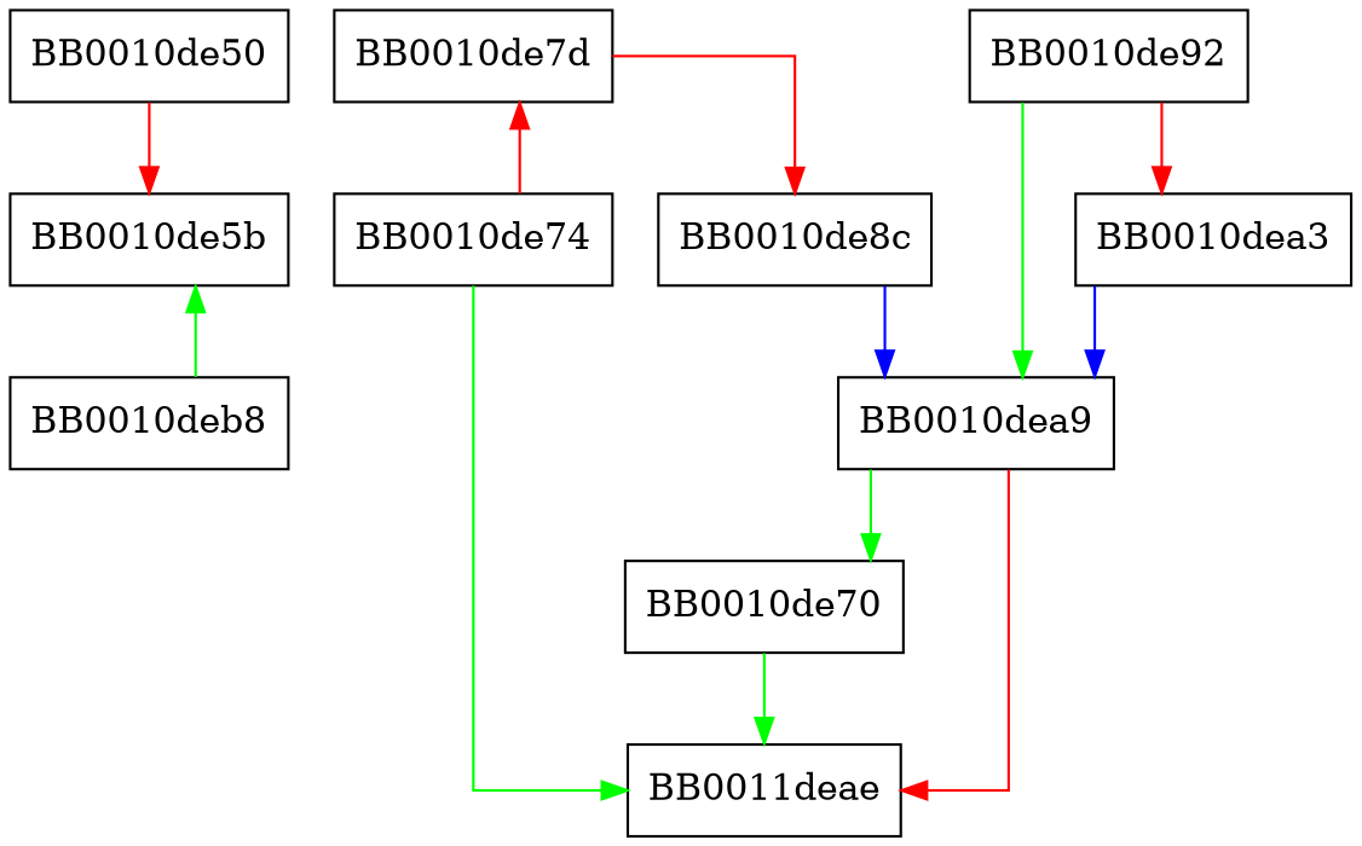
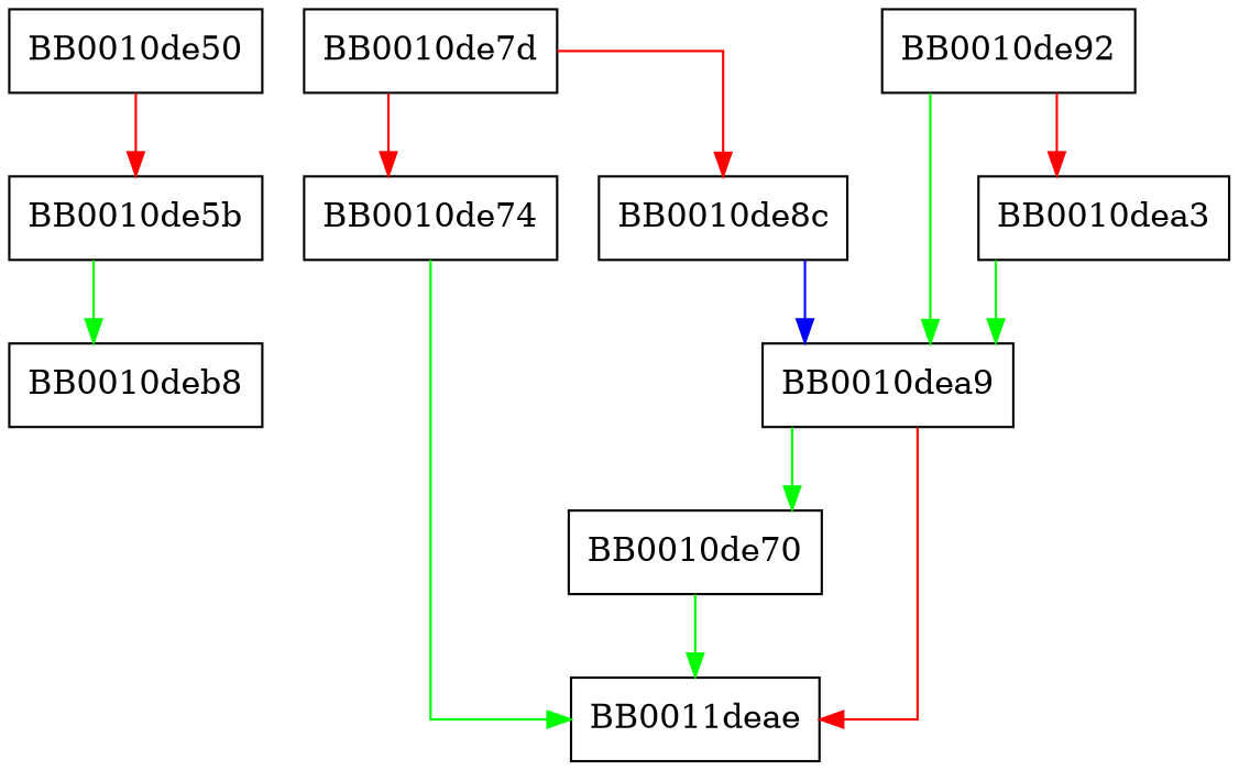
  digraph {
    splines=ortho
    node [shape=box]
    edge [color=red]
    BB0010de50
    BB0010de5b
    BB0010deb8
    BB0010de7d
    BB0010de8c
    BB0010de92
    BB0010dea9
    BB0010dea3
    n9 [label=BB0011deae]
    BB0010de70
    BB0010de74
    BB0010de50 -> BB0010de5b
-   BB0010deb8 -> BB0010de5b [color=green]
+   BB0010de5b -> BB0010deb8 [color=green]
    BB0010de7d -> BB0010de8c
    BB0010de8c -> BB0010dea9 [color=blue]
    BB0010de92 -> BB0010dea9 [color=green]
    BB0010de92 -> BB0010dea3
    BB0010dea9 -> n9
    BB0010dea9 -> BB0010de70 [color=green]
-   BB0010dea3 -> BB0010dea9 [color=blue]
+   BB0010dea3 -> BB0010dea9 [color=green]
    BB0010de70 -> n9 [color=green]
-   BB0010de74 -> BB0010de7d
+   BB0010de7d -> BB0010de74
    BB0010de74 -> n9 [color=green]
  }
